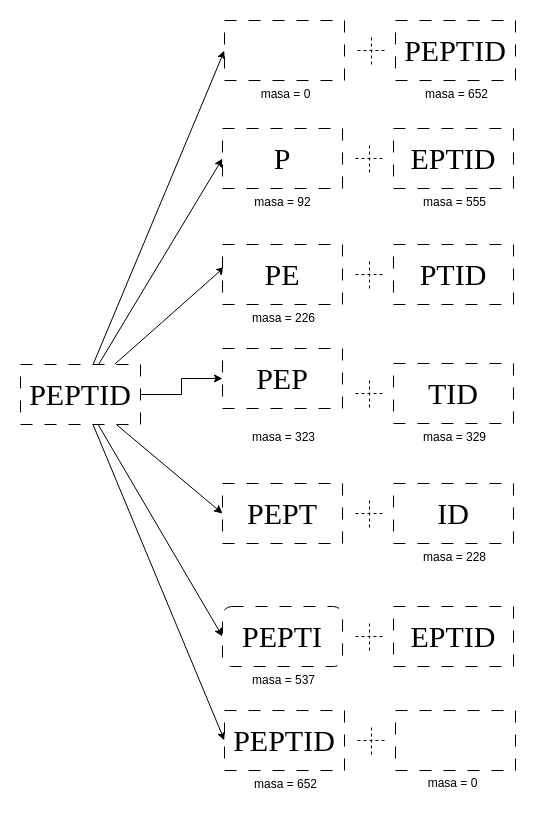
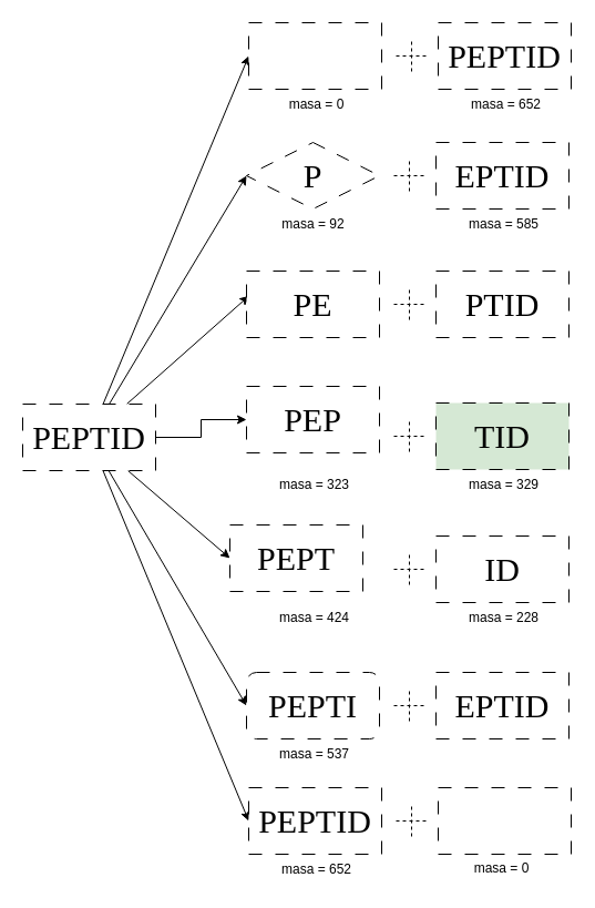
  <mxCell id="0" />
  <mxCell id="1" parent="0" />
  <mxCell id="2" style="rounded=0;orthogonalLoop=1;jettySize=auto;html=1;entryX=0;entryY=0.5;entryDx=0;entryDy=0;" edge="1" parent="1" source="9" target="10"><mxGeometry relative="1" as="geometry" /></mxCell>
  <mxCell id="3" style="rounded=0;orthogonalLoop=1;jettySize=auto;html=1;entryX=0.019;entryY=0.372;entryDx=0;entryDy=0;entryPerimeter=0;" edge="1" parent="1" source="9" target="16"><mxGeometry relative="1" as="geometry"><mxPoint x="221" y="269" as="targetPoint" /></mxGeometry></mxCell>
  <mxCell id="4" style="edgeStyle=orthogonalEdgeStyle;rounded=0;orthogonalLoop=1;jettySize=auto;html=1;entryX=0;entryY=0.5;entryDx=0;entryDy=0;" edge="1" parent="1" source="9" target="21"><mxGeometry relative="1" as="geometry"><mxPoint x="219" y="394" as="targetPoint" /></mxGeometry></mxCell>
  <mxCell id="5" style="rounded=0;orthogonalLoop=1;jettySize=auto;html=1;entryX=0;entryY=0.5;entryDx=0;entryDy=0;" edge="1" parent="1" source="9" target="33"><mxGeometry relative="1" as="geometry"><mxPoint x="212" y="634.98" as="targetPoint" /></mxGeometry></mxCell>
  <mxCell id="6" style="rounded=0;orthogonalLoop=1;jettySize=auto;html=1;entryX=0;entryY=0.5;entryDx=0;entryDy=0;" edge="1" parent="1" source="9" target="27"><mxGeometry relative="1" as="geometry"><mxPoint x="221" y="514" as="targetPoint" /></mxGeometry></mxCell>
  <mxCell id="7" style="rounded=0;orthogonalLoop=1;jettySize=auto;html=1;entryX=0;entryY=0.5;entryDx=0;entryDy=0;" edge="1" parent="1" source="9" target="38"><mxGeometry relative="1" as="geometry" /></mxCell>
  <mxCell id="8" style="rounded=0;orthogonalLoop=1;jettySize=auto;html=1;entryX=0;entryY=0.5;entryDx=0;entryDy=0;" edge="1" parent="1" source="9" target="44"><mxGeometry relative="1" as="geometry" /></mxCell>
  <mxCell id="9" value="PEPTID" style="rounded=0;whiteSpace=wrap;html=1;fontSize=30;fontFamily=Comic Sans MS;dashed=1;dashPattern=12 12;" vertex="1" parent="1"><mxGeometry x="20" y="364" width="120" height="60" as="geometry" /></mxCell>
- <mxCell id="10" value="P" style="rounded=0;whiteSpace=wrap;html=1;fontSize=30;fontFamily=Comic Sans MS;dashed=1;dashPattern=12 12;" vertex="1" parent="1"><mxGeometry x="222" y="128" width="120" height="60" as="geometry" /></mxCell>
+ <mxCell id="10" value="P" style="rhombus;whiteSpace=wrap;html=1;fontSize=30;fontFamily=Comic Sans MS;dashed=1;dashPattern=12 12;" vertex="1" parent="1"><mxGeometry x="222" y="128" width="120" height="60" as="geometry" /></mxCell>
  <mxCell id="11" value="EPTID" style="rounded=0;whiteSpace=wrap;html=1;fontSize=30;fontFamily=Comic Sans MS;dashed=1;dashPattern=12 12;" vertex="1" parent="1"><mxGeometry x="393" y="128" width="120" height="60" as="geometry" /></mxCell>
  <mxCell id="12" value="" style="endArrow=none;dashed=1;html=1;rounded=0;" edge="1" parent="1"><mxGeometry width="50" height="50" relative="1" as="geometry"><mxPoint x="369" y="172" as="sourcePoint" /><mxPoint x="369" y="142" as="targetPoint" /></mxGeometry></mxCell>
  <mxCell id="13" value="" style="endArrow=none;dashed=1;html=1;rounded=0;arcSize=20;endSize=6;" edge="1" parent="1"><mxGeometry width="50" height="50" relative="1" as="geometry"><mxPoint x="355" y="158" as="sourcePoint" /><mxPoint x="385" y="158" as="targetPoint" /></mxGeometry></mxCell>
  <mxCell id="14" value="masa = 92" style="text;html=1;align=center;verticalAlign=middle;resizable=0;points=[];autosize=1;strokeColor=none;fillColor=none;" vertex="1" parent="1"><mxGeometry x="243" y="188" width="78" height="27" as="geometry" /></mxCell>
- <mxCell id="15" value="masa = 555" style="text;html=1;align=center;verticalAlign=middle;resizable=0;points=[];autosize=1;strokeColor=none;fillColor=none;" vertex="1" parent="1"><mxGeometry x="411.5" y="188" width="85" height="27" as="geometry" /></mxCell>
+ <mxCell id="15" value="masa = 585" style="text;html=1;align=center;verticalAlign=middle;resizable=0;points=[];autosize=1;strokeColor=none;fillColor=none;" vertex="1" parent="1"><mxGeometry x="411.5" y="188" width="85" height="27" as="geometry" /></mxCell>
  <mxCell id="16" value="PE" style="rounded=0;whiteSpace=wrap;html=1;fontSize=30;fontFamily=Comic Sans MS;dashed=1;dashPattern=12 12;" vertex="1" parent="1"><mxGeometry x="222" y="244" width="120" height="60" as="geometry" /></mxCell>
  <mxCell id="17" value="PTID" style="rounded=0;whiteSpace=wrap;html=1;fontSize=30;fontFamily=Comic Sans MS;dashed=1;dashPattern=12 12;" vertex="1" parent="1"><mxGeometry x="393" y="244" width="120" height="60" as="geometry" /></mxCell>
  <mxCell id="18" value="" style="endArrow=none;dashed=1;html=1;rounded=0;" edge="1" parent="1"><mxGeometry width="50" height="50" relative="1" as="geometry"><mxPoint x="369" y="288" as="sourcePoint" /><mxPoint x="369" y="258" as="targetPoint" /></mxGeometry></mxCell>
  <mxCell id="19" value="" style="endArrow=none;dashed=1;html=1;rounded=0;arcSize=20;endSize=6;" edge="1" parent="1"><mxGeometry width="50" height="50" relative="1" as="geometry"><mxPoint x="355" y="274" as="sourcePoint" /><mxPoint x="385" y="274" as="targetPoint" /></mxGeometry></mxCell>
- <mxCell id="20" value="masa = 226" style="text;html=1;align=center;verticalAlign=middle;resizable=0;points=[];autosize=1;strokeColor=none;fillColor=none;" vertex="1" parent="1"><mxGeometry x="240" y="304" width="85" height="27" as="geometry" /></mxCell>
  <mxCell id="21" value="PEP" style="rounded=0;whiteSpace=wrap;html=1;fontSize=30;fontFamily=Comic Sans MS;dashed=1;dashPattern=12 12;" vertex="1" parent="1"><mxGeometry x="222" y="348" width="120" height="60" as="geometry" /></mxCell>
- <mxCell id="22" value="TID" style="rounded=0;whiteSpace=wrap;html=1;fontSize=30;fontFamily=Comic Sans MS;dashed=1;dashPattern=12 12;" vertex="1" parent="1"><mxGeometry x="393" y="363" width="120" height="60" as="geometry" /></mxCell>
+ <mxCell id="22" value="TID" style="rounded=0;whiteSpace=wrap;html=1;fontSize=30;fontFamily=Comic Sans MS;dashed=1;dashPattern=12 12;fillColor=#d5e8d4;" vertex="1" parent="1"><mxGeometry x="393" y="363" width="120" height="60" as="geometry" /></mxCell>
  <mxCell id="23" value="" style="endArrow=none;dashed=1;html=1;rounded=0;" edge="1" parent="1"><mxGeometry width="50" height="50" relative="1" as="geometry"><mxPoint x="369" y="407" as="sourcePoint" /><mxPoint x="369" y="377" as="targetPoint" /></mxGeometry></mxCell>
  <mxCell id="24" value="" style="endArrow=none;dashed=1;html=1;rounded=0;arcSize=20;endSize=6;" edge="1" parent="1"><mxGeometry width="50" height="50" relative="1" as="geometry"><mxPoint x="355" y="393" as="sourcePoint" /><mxPoint x="385" y="393" as="targetPoint" /></mxGeometry></mxCell>
  <mxCell id="25" value="masa = 323" style="text;html=1;align=center;verticalAlign=middle;resizable=0;points=[];autosize=1;strokeColor=none;fillColor=none;" vertex="1" parent="1"><mxGeometry x="240" y="423" width="85" height="27" as="geometry" /></mxCell>
  <mxCell id="26" value="masa = 329" style="text;html=1;align=center;verticalAlign=middle;resizable=0;points=[];autosize=1;strokeColor=none;fillColor=none;" vertex="1" parent="1"><mxGeometry x="411.5" y="423" width="85" height="27" as="geometry" /></mxCell>
- <mxCell id="27" value="PEPT" style="rounded=0;whiteSpace=wrap;html=1;fontSize=30;fontFamily=Comic Sans MS;dashed=1;dashPattern=12 12;" vertex="1" parent="1"><mxGeometry x="222" y="483" width="120" height="60" as="geometry" /></mxCell>
+ <mxCell id="27" value="PEPT" style="rounded=0;whiteSpace=wrap;html=1;fontSize=30;fontFamily=Comic Sans MS;dashed=1;dashPattern=12 12;" vertex="1" parent="1"><mxGeometry x="207" y="473" width="120" height="60" as="geometry" /></mxCell>
  <mxCell id="28" value="ID" style="rounded=0;whiteSpace=wrap;html=1;fontSize=30;fontFamily=Comic Sans MS;dashed=1;dashPattern=12 12;" vertex="1" parent="1"><mxGeometry x="393" y="483" width="120" height="60" as="geometry" /></mxCell>
  <mxCell id="29" value="" style="endArrow=none;dashed=1;html=1;rounded=0;" edge="1" parent="1"><mxGeometry width="50" height="50" relative="1" as="geometry"><mxPoint x="369" y="527" as="sourcePoint" /><mxPoint x="369" y="497" as="targetPoint" /></mxGeometry></mxCell>
  <mxCell id="30" value="" style="endArrow=none;dashed=1;html=1;rounded=0;arcSize=20;endSize=6;" edge="1" parent="1"><mxGeometry width="50" height="50" relative="1" as="geometry"><mxPoint x="355" y="513" as="sourcePoint" /><mxPoint x="385" y="513" as="targetPoint" /></mxGeometry></mxCell>
+ <mxCell id="31" value="masa = 424" style="text;html=1;align=center;verticalAlign=middle;resizable=0;points=[];autosize=1;strokeColor=none;fillColor=none;" vertex="1" parent="1"><mxGeometry x="240" y="543" width="85" height="27" as="geometry" /></mxCell>
  <mxCell id="32" value="masa = 228" style="text;html=1;align=center;verticalAlign=middle;resizable=0;points=[];autosize=1;strokeColor=none;fillColor=none;" vertex="1" parent="1"><mxGeometry x="411.5" y="543" width="85" height="27" as="geometry" /></mxCell>
  <mxCell id="33" value="PEPTI" style="whiteSpace=wrap;html=1;fontSize=30;fontFamily=Comic Sans MS;dashed=1;dashPattern=12 12;rounded=1;" vertex="1" parent="1"><mxGeometry x="222" y="606" width="120" height="60" as="geometry" /></mxCell>
  <mxCell id="34" value="EPTID" style="rounded=0;whiteSpace=wrap;html=1;fontSize=30;fontFamily=Comic Sans MS;dashed=1;dashPattern=12 12;" vertex="1" parent="1"><mxGeometry x="393" y="606" width="120" height="60" as="geometry" /></mxCell>
  <mxCell id="35" value="" style="endArrow=none;dashed=1;html=1;rounded=0;" edge="1" parent="1"><mxGeometry width="50" height="50" relative="1" as="geometry"><mxPoint x="369" y="650" as="sourcePoint" /><mxPoint x="369" y="620" as="targetPoint" /></mxGeometry></mxCell>
  <mxCell id="36" value="" style="endArrow=none;dashed=1;html=1;rounded=0;arcSize=20;endSize=6;" edge="1" parent="1"><mxGeometry width="50" height="50" relative="1" as="geometry"><mxPoint x="355" y="636" as="sourcePoint" /><mxPoint x="385" y="636" as="targetPoint" /></mxGeometry></mxCell>
  <mxCell id="37" value="masa = 537" style="text;html=1;align=center;verticalAlign=middle;resizable=0;points=[];autosize=1;strokeColor=none;fillColor=none;" vertex="1" parent="1"><mxGeometry x="240" y="666" width="85" height="27" as="geometry" /></mxCell>
  <mxCell id="38" value="" style="rounded=0;whiteSpace=wrap;html=1;fontSize=30;fontFamily=Comic Sans MS;dashed=1;dashPattern=12 12;" vertex="1" parent="1"><mxGeometry x="224" y="20" width="120" height="60" as="geometry" /></mxCell>
  <mxCell id="39" value="PEPTID" style="rounded=0;whiteSpace=wrap;html=1;fontSize=30;fontFamily=Comic Sans MS;dashed=1;dashPattern=12 12;" vertex="1" parent="1"><mxGeometry x="395" y="20" width="120" height="60" as="geometry" /></mxCell>
  <mxCell id="40" value="" style="endArrow=none;dashed=1;html=1;rounded=0;" edge="1" parent="1"><mxGeometry width="50" height="50" relative="1" as="geometry"><mxPoint x="371" y="64" as="sourcePoint" /><mxPoint x="371" y="34" as="targetPoint" /></mxGeometry></mxCell>
  <mxCell id="41" value="" style="endArrow=none;dashed=1;html=1;rounded=0;arcSize=20;endSize=6;" edge="1" parent="1"><mxGeometry width="50" height="50" relative="1" as="geometry"><mxPoint x="357" y="50" as="sourcePoint" /><mxPoint x="387" y="50" as="targetPoint" /></mxGeometry></mxCell>
  <mxCell id="42" value="masa = 0" style="text;html=1;align=center;verticalAlign=middle;resizable=0;points=[];autosize=1;strokeColor=none;fillColor=none;" vertex="1" parent="1"><mxGeometry x="249" y="80" width="71" height="27" as="geometry" /></mxCell>
  <mxCell id="43" value="masa = 652" style="text;html=1;align=center;verticalAlign=middle;resizable=0;points=[];autosize=1;strokeColor=none;fillColor=none;" vertex="1" parent="1"><mxGeometry x="413.5" y="80" width="85" height="27" as="geometry" /></mxCell>
  <mxCell id="44" value="PEPTID" style="rounded=0;whiteSpace=wrap;html=1;fontSize=30;fontFamily=Comic Sans MS;dashed=1;dashPattern=12 12;" vertex="1" parent="1"><mxGeometry x="224" y="710" width="120" height="60" as="geometry" /></mxCell>
  <mxCell id="45" value="" style="rounded=0;whiteSpace=wrap;html=1;fontSize=30;fontFamily=Comic Sans MS;dashed=1;dashPattern=12 12;" vertex="1" parent="1"><mxGeometry x="395" y="710" width="120" height="60" as="geometry" /></mxCell>
  <mxCell id="46" value="" style="endArrow=none;dashed=1;html=1;rounded=0;" edge="1" parent="1"><mxGeometry width="50" height="50" relative="1" as="geometry"><mxPoint x="371" y="754" as="sourcePoint" /><mxPoint x="371" y="724" as="targetPoint" /></mxGeometry></mxCell>
  <mxCell id="47" value="" style="endArrow=none;dashed=1;html=1;rounded=0;arcSize=20;endSize=6;" edge="1" parent="1"><mxGeometry width="50" height="50" relative="1" as="geometry"><mxPoint x="357" y="740" as="sourcePoint" /><mxPoint x="387" y="740" as="targetPoint" /></mxGeometry></mxCell>
  <mxCell id="48" value="masa = 652" style="text;html=1;align=center;verticalAlign=middle;resizable=0;points=[];autosize=1;strokeColor=none;fillColor=none;" vertex="1" parent="1"><mxGeometry x="242" y="770" width="85" height="27" as="geometry" /></mxCell>
  <mxCell id="49" value="masa = 0" style="text;html=1;align=center;verticalAlign=middle;resizable=0;points=[];autosize=1;strokeColor=none;fillColor=none;" vertex="1" parent="1"><mxGeometry x="416" y="769" width="71" height="27" as="geometry" /></mxCell>
